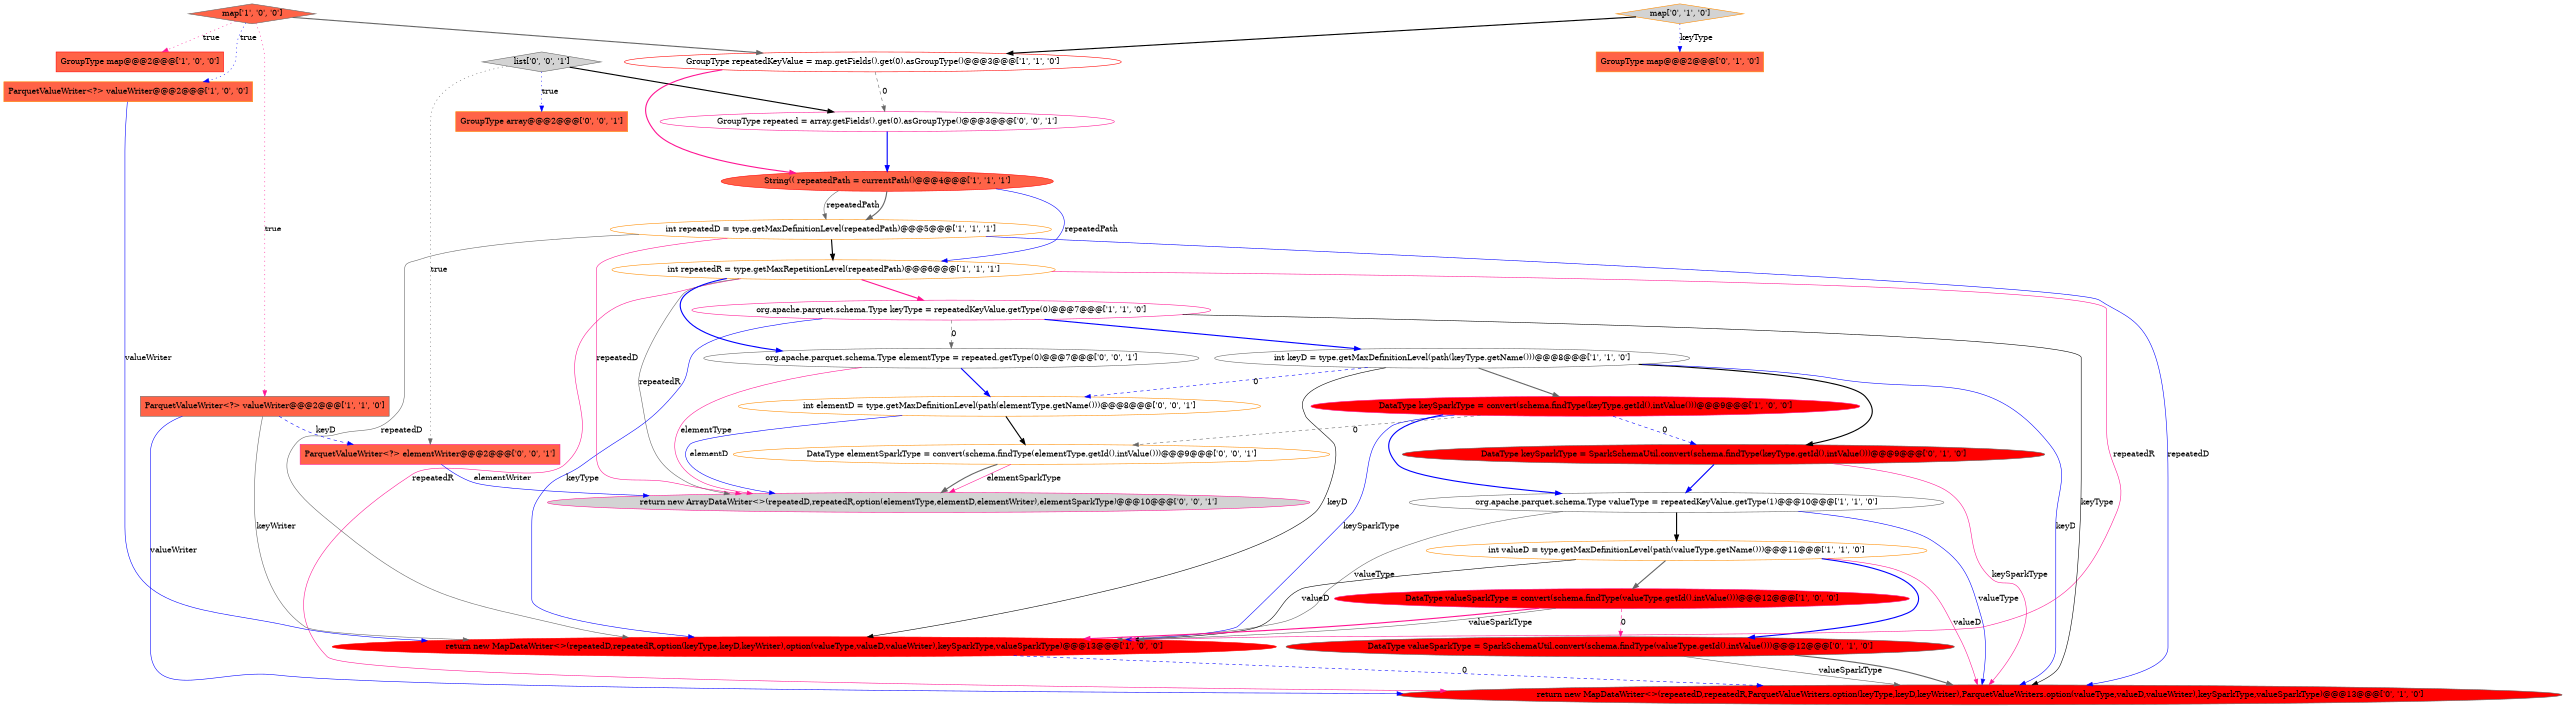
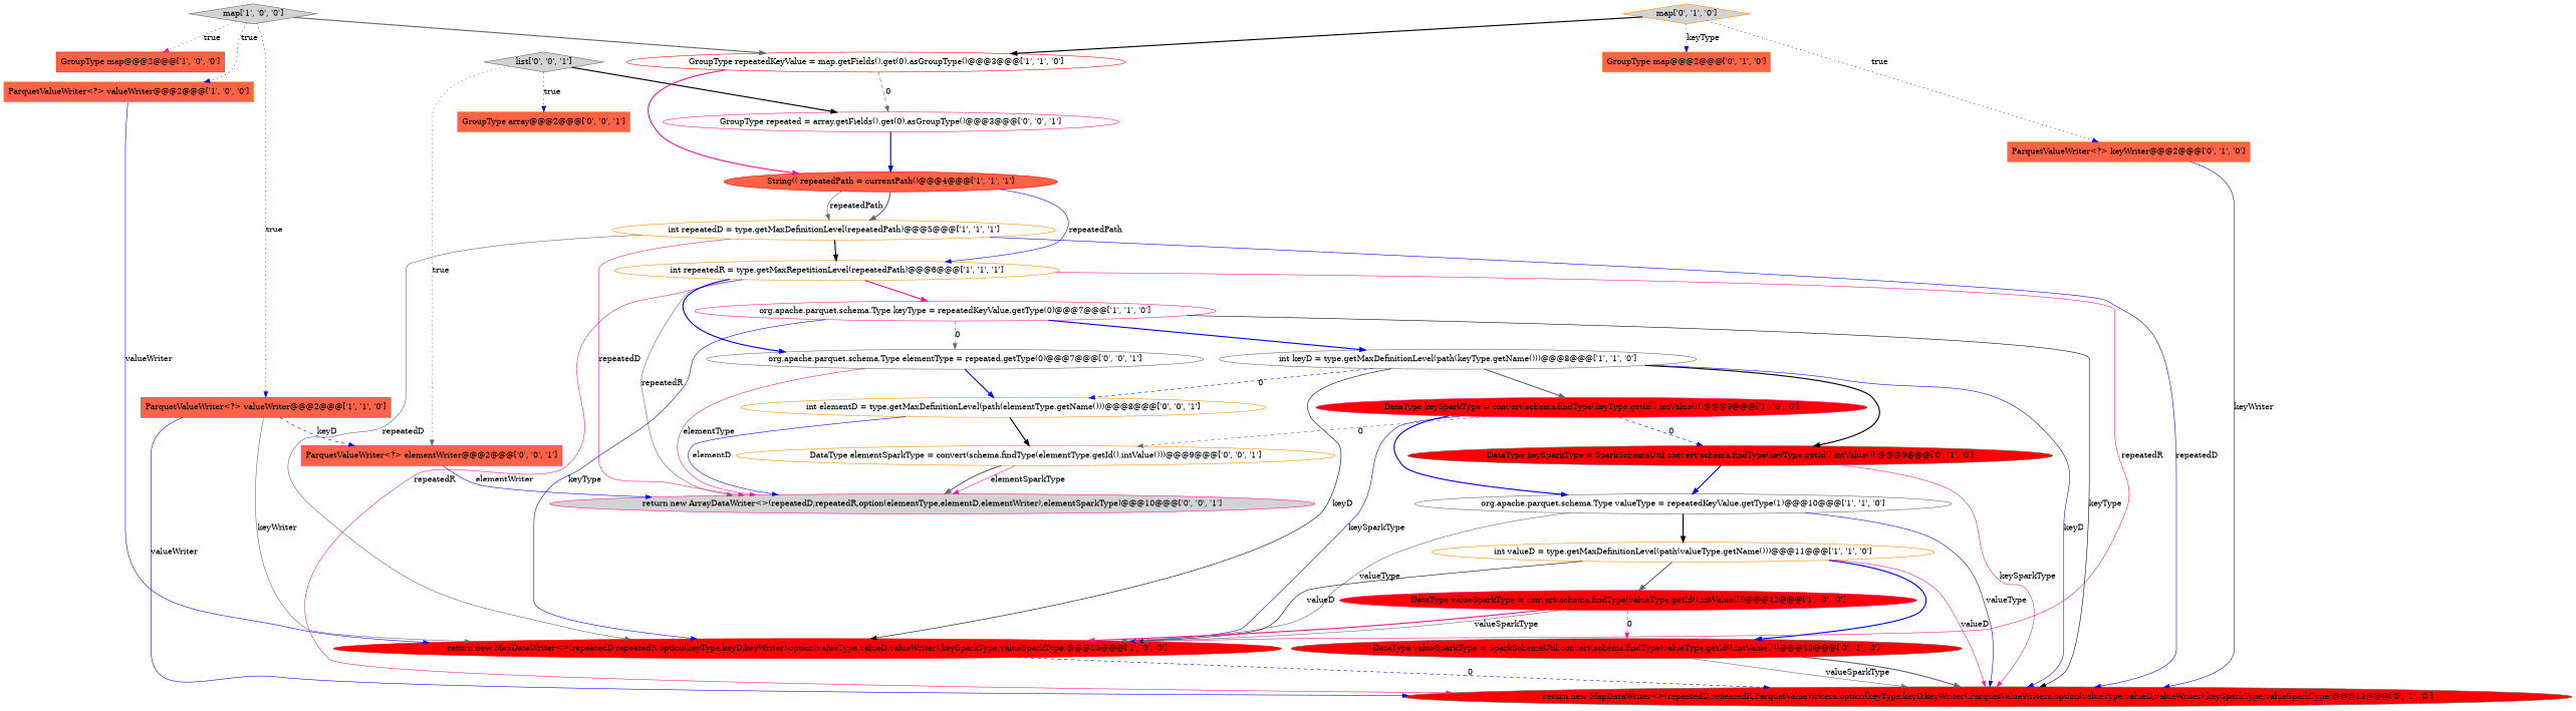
  digraph {
    node [color=darkorange fillcolor=white shape=ellipse style=filled]
    edge [color=blue style=solid]
    n1 [color=gray40 label="int keyD = type.getMaxDefinitionLevel(path(keyType.getName()))@@@8@@@['1', '1', '0']"]
    n2 [color=deeppink fillcolor=red label="DataType keySparkType = convert(schema.findType(keyType.getId().intValue()))@@@9@@@['1', '0', '0']"]
    n3 [color=red fillcolor=red label="return new MapDataWriter<>(repeatedD,repeatedR,option(keyType,keyD,keyWriter),option(valueType,valueD,valueWriter),keySparkType,valueSparkType)@@@13@@@['1', '0', '0']"]
    n4 [color=gray40 fillcolor=red label="DataType keySparkType = SparkSchemaUtil.convert(schema.findType(keyType.getId().intValue()))@@@9@@@['0', '1', '0']"]
    n5 [color=gray40 fillcolor=red label="return new MapDataWriter<>(repeatedD,repeatedR,ParquetValueWriters.option(keyType,keyD,keyWriter),ParquetValueWriters.option(valueType,valueD,valueWriter),keySparkType,valueSparkType)@@@13@@@['0', '1', '0']"]
    n6 [label="int elementD = type.getMaxDefinitionLevel(path(elementType.getName()))@@@8@@@['0', '0', '1']"]
    n7 [color=gray40 label="org.apache.parquet.schema.Type valueType = repeatedKeyValue.getType(1)@@@10@@@['1', '1', '0']"]
    n8 [label="DataType elementSparkType = convert(schema.findType(elementType.getId().intValue()))@@@9@@@['0', '0', '1']"]
    n9 [color=deeppink fillcolor=lightgray label="return new ArrayDataWriter<>(repeatedD,repeatedR,option(elementType,elementD,elementWriter),elementSparkType)@@@10@@@['0', '0', '1']"]
    n10 [label="int valueD = type.getMaxDefinitionLevel(path(valueType.getName()))@@@11@@@['1', '1', '0']"]
    n11 [color=gray40 label="org.apache.parquet.schema.Type elementType = repeated.getType(0)@@@7@@@['0', '0', '1']"]
    n12 [label="int repeatedR = type.getMaxRepetitionLevel(repeatedPath)@@@6@@@['1', '1', '1']"]
    n13 [color=deeppink label="org.apache.parquet.schema.Type keyType = repeatedKeyValue.getType(0)@@@7@@@['1', '1', '0']"]
    n14 [color=gray40 fillcolor=lightgray label="list['0', '0', '1']" shape=diamond]
    n15 [color=deeppink label="GroupType repeated = array.getFields().get(0).asGroupType()@@@3@@@['0', '0', '1']"]
    n16 [fillcolor=tomato label="GroupType array@@@2@@@['0', '0', '1']" shape=box]
    n17 [color=deeppink fillcolor=tomato label="ParquetValueWriter<?> elementWriter@@@2@@@['0', '0', '1']" shape=box]
    n18 [color=red fillcolor=tomato label="String(( repeatedPath = currentPath()@@@4@@@['1', '1', '1']"]
    n19 [fillcolor=tomato label="GroupType map@@@2@@@['0', '1', '0']" shape=box]
    n20 [label="int repeatedD = type.getMaxDefinitionLevel(repeatedPath)@@@5@@@['1', '1', '1']"]
    n21 [color=gray40 fillcolor=tomato label="ParquetValueWriter<?> valueWriter@@@2@@@['1', '1', '0']" shape=box]
    n22 [fillcolor=tomato label="ParquetValueWriter<?> valueWriter@@@2@@@['1', '0', '0']" shape=box]
    n23 [color=deeppink fillcolor=red label="DataType valueSparkType = convert(schema.findType(valueType.getId().intValue()))@@@12@@@['1', '0', '0']"]
    n24 [color=gray40 fillcolor=red label="DataType valueSparkType = SparkSchemaUtil.convert(schema.findType(valueType.getId().intValue()))@@@12@@@['0', '1', '0']"]
-   n25 [color=gray40 fillcolor=tomato label="map['1', '0', '0']" shape=diamond]
+   n25 [color=gray40 fillcolor=lightgray label="map['1', '0', '0']" shape=diamond]
    n26 [color=red fillcolor=tomato label="GroupType map@@@2@@@['1', '0', '0']" shape=box]
    n27 [color=red label="GroupType repeatedKeyValue = map.getFields().get(0).asGroupType()@@@3@@@['1', '1', '0']"]
    n28 [fillcolor=lightgray label="map['0', '1', '0']" shape=diamond]
+   n29 [fillcolor=tomato label="ParquetValueWriter<?> keyWriter@@@2@@@['0', '1', '0']" shape=box]
    n1 -> n2 [color=gray40 style=bold]
    n1 -> n3 [color=black label=keyD]
    n1 -> n4 [color=black style=bold]
    n1 -> n5 [label=keyD]
    n1 -> n6 [label=0 style=dashed]
    n2 -> n3 [label=keySparkType]
    n2 -> n4 [label=0 style=dashed]
    n2 -> n7 [style=bold]
    n2 -> n8 [color=gray40 label=0 style=dashed]
    n3 -> n5 [label=0 style=dashed]
    n4 -> n5 [color=deeppink label=keySparkType]
    n4 -> n7 [style=bold]
    n6 -> n8 [color=black style=bold]
    n6 -> n9 [label=elementD]
    n7 -> n3 [color=gray40 label=valueType]
    n7 -> n5 [label=valueType]
    n7 -> n10 [color=black style=bold]
    n8 -> n9 [color=deeppink label=elementSparkType]
    n8 -> n9 [color=gray40 style=bold]
    n10 -> n3 [color=black label=valueD]
    n10 -> n5 [color=deeppink label=valueD]
    n10 -> n23 [color=gray40 style=bold]
    n10 -> n24 [style=bold]
    n11 -> n6 [style=bold]
    n11 -> n9 [color=deeppink label=elementType]
    n12 -> n3 [color=deeppink label=repeatedR]
    n12 -> n5 [color=deeppink label=repeatedR]
    n12 -> n9 [color=gray40 label=repeatedR]
    n12 -> n11 [style=bold]
    n12 -> n13 [color=deeppink style=bold]
    n13 -> n1 [style=bold]
    n13 -> n3 [label=keyType]
    n13 -> n5 [color=black label=keyType]
    n13 -> n11 [color=gray40 label=0 style=dashed]
    n14 -> n15 [color=black style=bold]
    n14 -> n16 [label=true style=dotted]
    n14 -> n17 [color=gray40 label=true style=dotted]
    n15 -> n18 [style=bold]
    n17 -> n9 [label=elementWriter]
    n18 -> n12 [label=repeatedPath]
    n18 -> n20 [color=gray40 label=repeatedPath]
    n18 -> n20 [color=gray40 style=bold]
    n20 -> n3 [color=gray40 label=repeatedD]
    n20 -> n5 [label=repeatedD]
    n20 -> n9 [color=deeppink label=repeatedD]
    n20 -> n12 [color=black style=bold]
    n21 -> n3 [color=gray40 label=keyWriter]
    n21 -> n5 [label=valueWriter]
    n21 -> n17 [label=keyD style=dashed]
    n22 -> n3 [label=valueWriter]
    n23 -> n3 [color=deeppink style=bold]
    n23 -> n3 [color=gray40 label=valueSparkType]
    n23 -> n24 [color=deeppink label=0 style=dashed]
    n24 -> n5 [color=gray40 label=valueSparkType]
    n24 -> n5 [color=gray40 style=bold]
-   n25 -> n21 [color=deeppink label=true style=dotted]
+   n25 -> n21 [label=true style=dotted]
    n25 -> n22 [label=true style=dotted]
    n25 -> n26 [color=deeppink label=true style=dotted]
    n25 -> n27 [color=gray40 style=bold]
    n27 -> n15 [color=gray40 label=0 style=dashed]
    n27 -> n18 [color=deeppink style=bold]
    n28 -> n19 [label=keyType style=dotted]
    n28 -> n27 [color=black style=bold]
+   n28 -> n29 [label=true style=dotted]
+   n29 -> n5 [label=keyWriter]
  }
